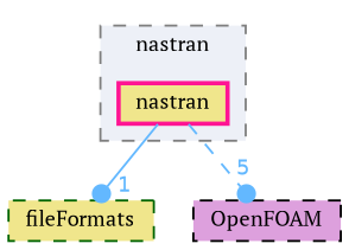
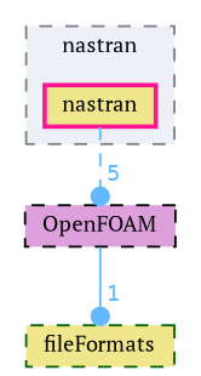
  digraph {
    compound=true
    fontname="PT Serif"
    node [fillcolor=khaki fontname="PT Serif" fontsize=10 shape=box style="filled,dashed"]
    edge [arrowhead=dot color=steelblue1 fontcolor=steelblue1 fontname="PT Serif" fontsize=10 labeldistance=1.5 labelfontname=Helvetica labelfontsize=10]
    n1 [color=deeppink height=0.2 label=nastran style="filled,bold" width=0.4]
    n2 [color=darkgreen height=0.2 label=fileFormats width=0.4]
    n3 [color=black fillcolor=plum height=0.2 label=OpenFOAM width=0.4]
    subgraph cluster_1 {
      bgcolor="#edf0f7"
      fontsize=10
      label=nastran
      pencolor=grey50
      style="filled,dashed"
      n1
    }
-   n1 -> n2 [headlabel=1 style=solid]
+   n3 -> n2 [headlabel=1 style=solid]
    n1 -> n3 [headlabel=5 style=dashed]
  }
